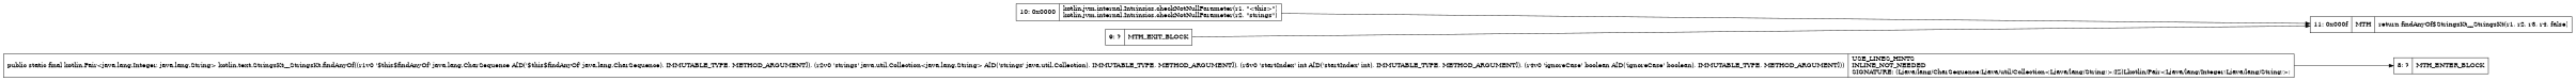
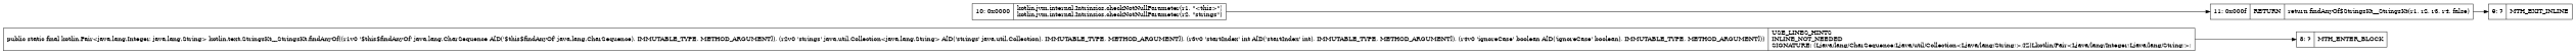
  digraph {
    rankdir=LR
    node [shape=record]
    n1 [label="{8\:\ ?|MTH_ENTER_BLOCK\l}"]
    n2 [label="{10\:\ 0x0000|kotlin.jvm.internal.Intrinsics.checkNotNullParameter(r1, \"\<this\>\")\lkotlin.jvm.internal.Intrinsics.checkNotNullParameter(r2, \"strings\")\l}"]
-   n3 [label="{11\:\ 0x000f|MTH\l|return findAnyOf$StringsKt__StringsKt(r1, r2, r3, r4, false)\l}"]
-   n4 [label="{9\:\ ?|MTH_EXIT_BLOCK\l}"]
+   n3 [label="{11\:\ 0x000f|RETURN\l|return findAnyOf$StringsKt__StringsKt(r1, r2, r3, r4, false)\l}"]
+   n4 [label="{9\:\ ?|MTH_EXIT_INLINE\l}"]
    n5 [label="{public static final kotlin.Pair\<java.lang.Integer, java.lang.String\> kotlin.text.StringsKt__StringsKt.findAnyOf((r1v0 '$this$findAnyOf' java.lang.CharSequence A[D('$this$findAnyOf' java.lang.CharSequence), IMMUTABLE_TYPE, METHOD_ARGUMENT]), (r2v0 'strings' java.util.Collection\<java.lang.String\> A[D('strings' java.util.Collection), IMMUTABLE_TYPE, METHOD_ARGUMENT]), (r3v0 'startIndex' int A[D('startIndex' int), IMMUTABLE_TYPE, METHOD_ARGUMENT]), (r4v0 'ignoreCase' boolean A[D('ignoreCase' boolean), IMMUTABLE_TYPE, METHOD_ARGUMENT]))  | USE_LINES_HINTS\lINLINE_NOT_NEEDED\lSIGNATURE: (Ljava\/lang\/CharSequence;Ljava\/util\/Collection\<Ljava\/lang\/String;\>;IZ)Lkotlin\/Pair\<Ljava\/lang\/Integer;Ljava\/lang\/String;\>;\l}"]
    n2 -> n3
-   n4 -> n3
+   n3 -> n4
    n5 -> n1
  }
